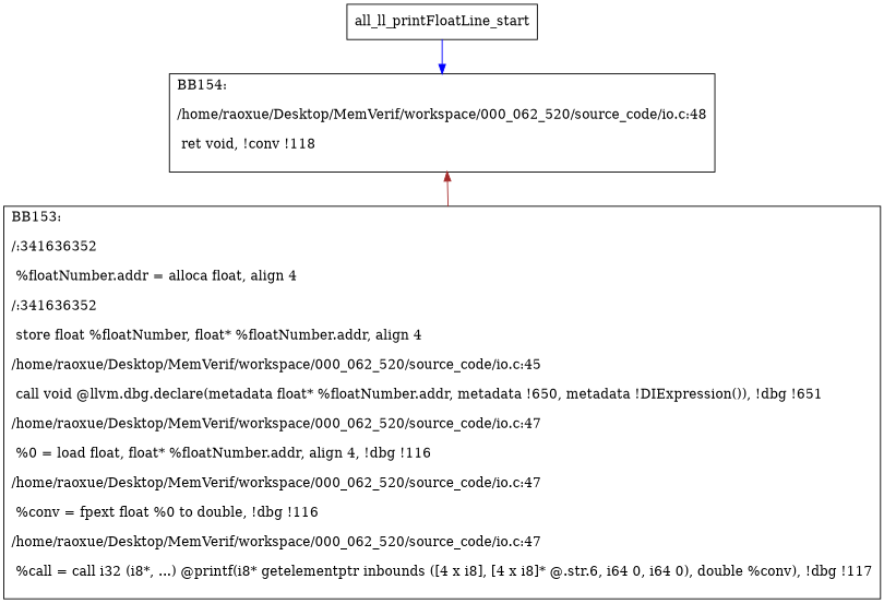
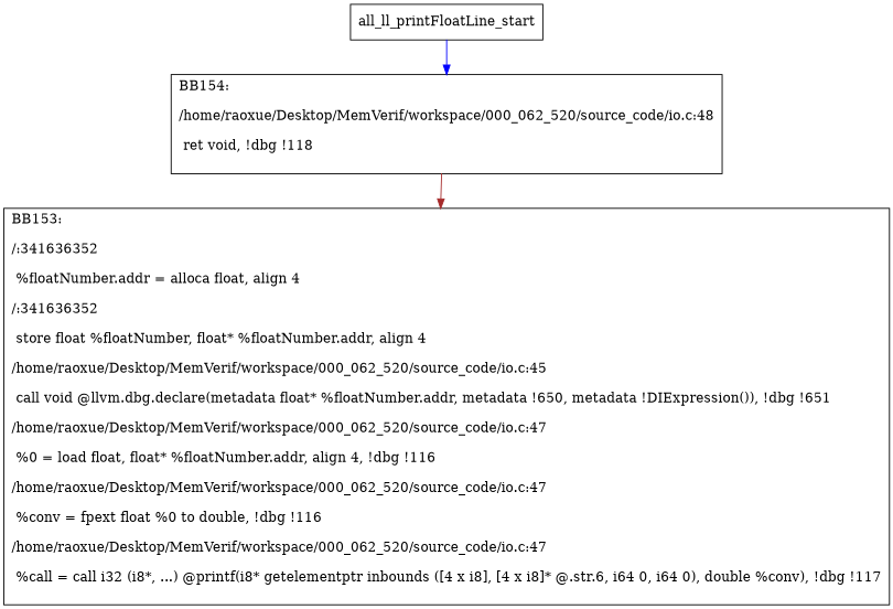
  digraph {
    node [shape=record]
    n1 [label="{all_ll_printFloatLine_start}"]
-   n2 [label="{BB154:\l\l/home/raoxue/Desktop/MemVerif/workspace/000_062_520/source_code/io.c:48\l\n  ret void, !conv !118\l\n}"]
+   n2 [label="{BB154:\l\l/home/raoxue/Desktop/MemVerif/workspace/000_062_520/source_code/io.c:48\l\n  ret void, !dbg !118\l\n}"]
    n3 [label="{BB153:\l\l/:341636352\l\n  %floatNumber.addr = alloca float, align 4\l\n/:341636352\l\n  store float %floatNumber, float* %floatNumber.addr, align 4\l\n/home/raoxue/Desktop/MemVerif/workspace/000_062_520/source_code/io.c:45\l\n  call void @llvm.dbg.declare(metadata float* %floatNumber.addr, metadata !650, metadata !DIExpression()), !dbg !651\l\n/home/raoxue/Desktop/MemVerif/workspace/000_062_520/source_code/io.c:47\l\n  %0 = load float, float* %floatNumber.addr, align 4, !dbg !116\l\n/home/raoxue/Desktop/MemVerif/workspace/000_062_520/source_code/io.c:47\l\n  %conv = fpext float %0 to double, !dbg !116\l\n/home/raoxue/Desktop/MemVerif/workspace/000_062_520/source_code/io.c:47\l\n  %call = call i32 (i8*, ...) @printf(i8* getelementptr inbounds ([4 x i8], [4 x i8]* @.str.6, i64 0, i64 0), double %conv), !dbg !117\l\n}"]
    n1 -> n2 [color=blue]
-   n3 -> n2 [color=brown]
+   n2 -> n3 [color=brown]
  }
